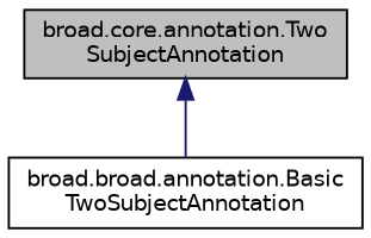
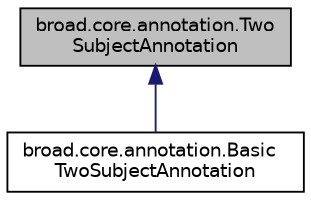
  digraph {
    node [color=black fontname=Helvetica fontsize=10 shape=record style=filled]
    n1 [fillcolor=grey75 fontcolor=black height=0.2 label="broad.core.annotation.Two\lSubjectAnnotation" width=0.4]
-   n2 [fillcolor=white height=0.2 label="broad.broad.annotation.Basic\lTwoSubjectAnnotation" width=0.4]
+   n2 [fillcolor=white height=0.2 label="broad.core.annotation.Basic\lTwoSubjectAnnotation" width=0.4]
    n1 -> n2 [color=midnightblue dir=back fontname=Helvetica fontsize=10 labelfontname=Helvetica labelfontsize=10 style=solid]
  }
